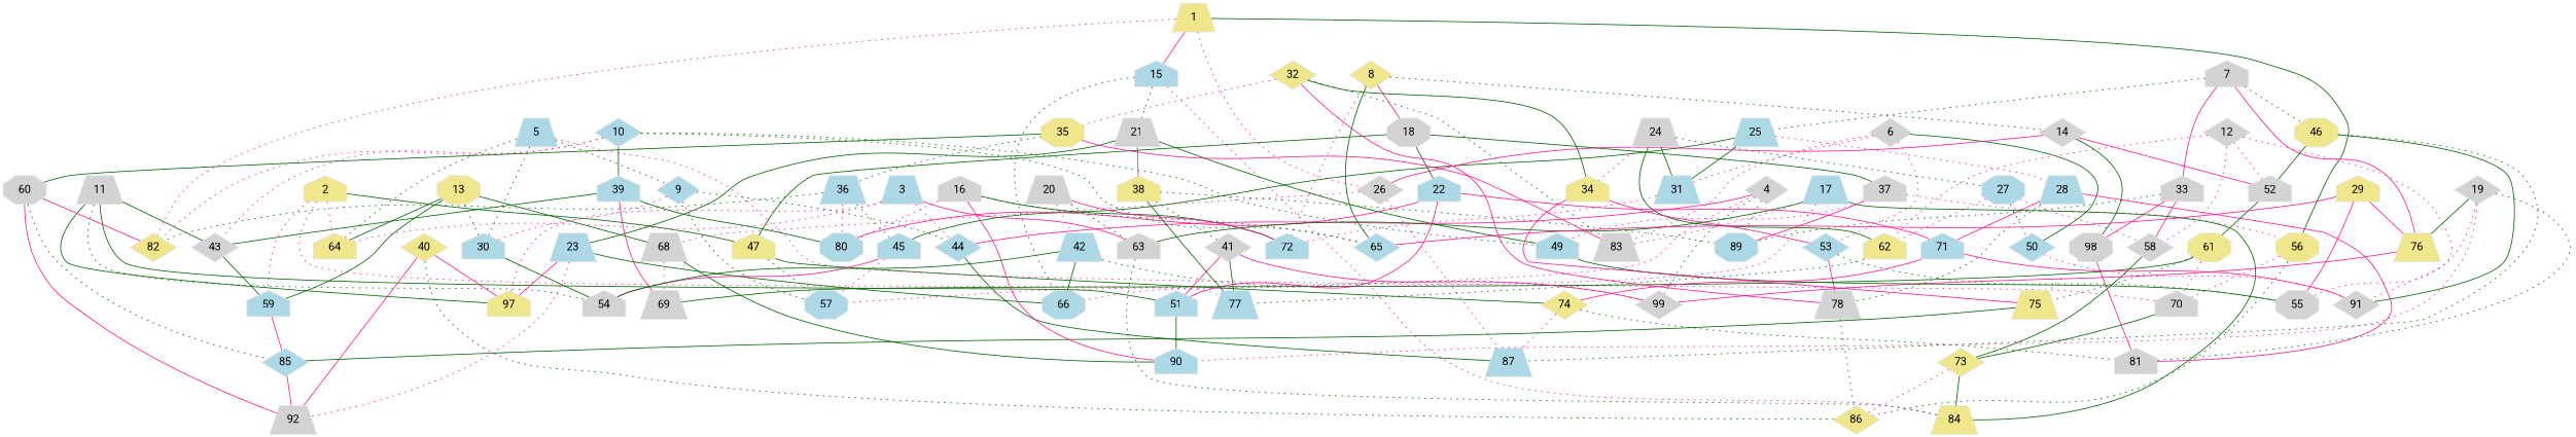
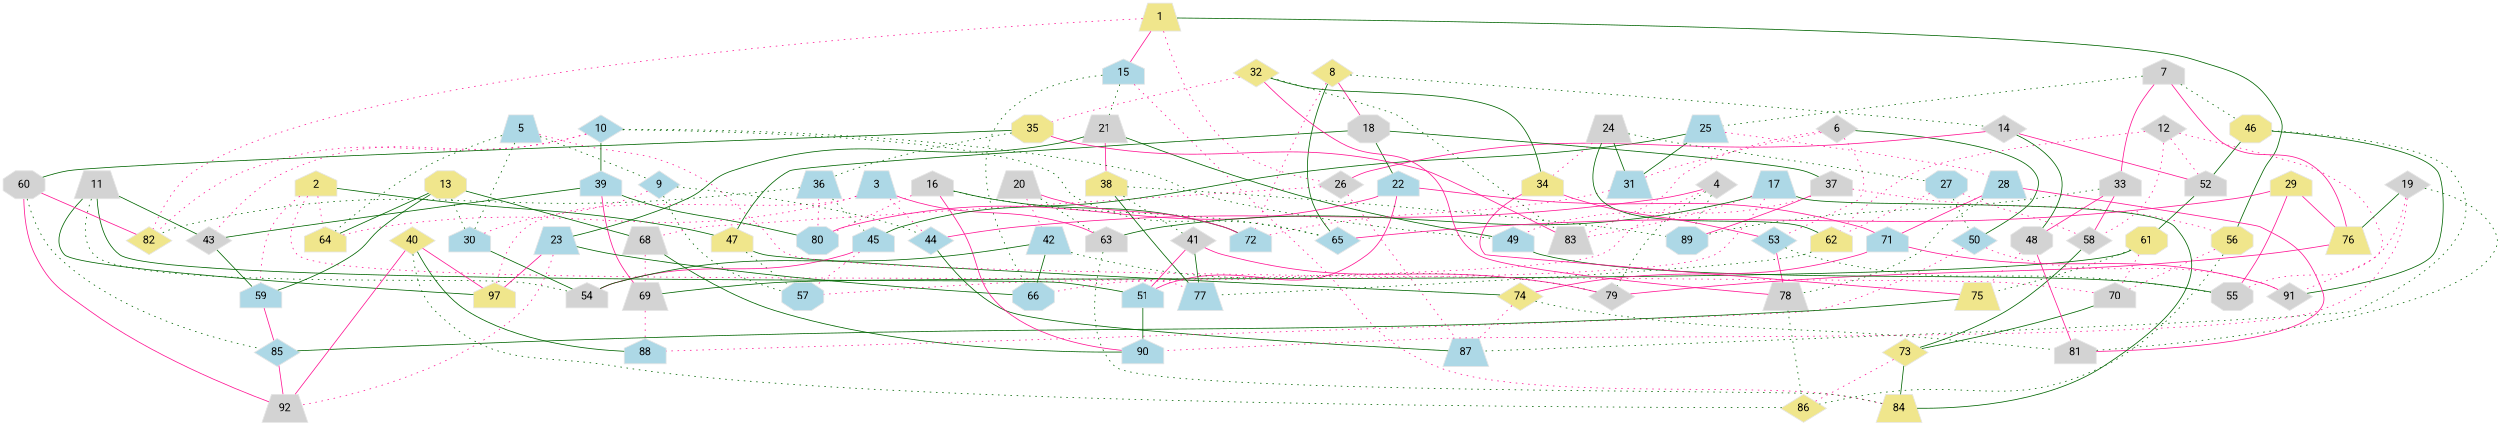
  graph {
    fontname=Roboto
    node [color=gray90 fillcolor=lightblue fontname=Roboto shape=house style=filled]
    edge [color=deeppink fontname=Roboto style=solid]
    1 [fillcolor=khaki shape=trapezium]
    15
    26 [fillcolor=lightgrey shape=diamond]
    56 [fillcolor=khaki shape=octagon]
    82 [fillcolor=khaki shape=diamond]
    21 [fillcolor=lightgrey shape=trapezium]
    66 [shape=octagon]
    84 [fillcolor=khaki shape=trapezium]
    68 [fillcolor=lightgrey shape=trapezium]
    87 [shape=trapezium]
    70 [fillcolor=lightgrey]
    86 [fillcolor=khaki shape=diamond]
    2 [fillcolor=khaki]
    47 [fillcolor=khaki]
    59
    64 [fillcolor=khaki]
    77 [shape=trapezium]
    57 [shape=octagon]
    74 [fillcolor=khaki shape=diamond]
    85 [shape=diamond]
    3 [shape=trapezium]
    44 [shape=diamond]
    63 [fillcolor=lightgrey]
    n24 [fillcolor=khaki label=97]
    4 [fillcolor=lightgrey shape=diamond]
-   79 [fillcolor=lightgrey shape=diamond label=99]
+   79 [fillcolor=lightgrey shape=diamond]
    89 [shape=octagon]
    5 [shape=trapezium]
    9 [shape=diamond]
    30
    54 [fillcolor=lightgrey]
    73 [fillcolor=khaki shape=diamond]
    6 [fillcolor=lightgrey shape=diamond]
    31 [shape=trapezium]
    50 [shape=diamond]
    53 [shape=diamond]
    83 [fillcolor=lightgrey shape=trapezium]
    72
    91 [fillcolor=lightgrey shape=diamond]
+   88
    55 [fillcolor=lightgrey shape=octagon]
    78 [fillcolor=lightgrey shape=trapezium]
    7 [fillcolor=lightgrey]
    25 [shape=trapezium]
    33 [fillcolor=lightgrey]
    46 [fillcolor=khaki shape=octagon]
    76 [fillcolor=khaki shape=trapezium]
    28 [shape=trapezium]
    45
    58 [fillcolor=lightgrey shape=diamond]
-   48 [fillcolor=lightgrey shape=octagon label=98]
+   48 [fillcolor=lightgrey shape=octagon]
    52 [fillcolor=lightgrey]
    8 [fillcolor=khaki shape=diamond]
    14 [fillcolor=lightgrey shape=diamond]
    18 [fillcolor=lightgrey shape=octagon]
    65 [shape=diamond]
    22
    37 [fillcolor=lightgrey]
    10 [shape=diamond]
    43 [fillcolor=lightgrey shape=diamond]
    49
    39
    11 [fillcolor=lightgrey shape=trapezium]
    51
    90
    12 [fillcolor=lightgrey shape=diamond]
    62 [fillcolor=khaki]
    61 [fillcolor=khaki shape=octagon]
    13 [fillcolor=khaki shape=octagon]
    69 [fillcolor=lightgrey shape=trapezium]
    81 [fillcolor=lightgrey]
    75 [fillcolor=khaki shape=trapezium]
    23 [shape=trapezium]
    38 [fillcolor=khaki]
    16 [fillcolor=lightgrey]
    80 [shape=octagon]
    17 [shape=trapezium]
    71
    19 [fillcolor=lightgrey shape=diamond]
    20 [fillcolor=lightgrey shape=trapezium]
    42 [shape=trapezium]
    92 [fillcolor=lightgrey shape=trapezium]
    41 [fillcolor=lightgrey shape=diamond]
    24 [fillcolor=lightgrey shape=trapezium]
    27 [shape=octagon]
    34 [fillcolor=khaki]
    29 [fillcolor=khaki]
    32 [fillcolor=khaki shape=diamond]
    35 [fillcolor=khaki shape=octagon]
    36 [shape=trapezium]
    60 [fillcolor=lightgrey shape=octagon]
    40 [fillcolor=khaki shape=diamond]
    1 -- 15
    1 -- 26 [style=dotted]
    1 -- 56 [color=darkgreen]
    1 -- 82 [style=dotted]
    15 -- 21 [color=darkgreen style=dotted]
    15 -- 66 [color=darkgreen style=dotted]
    15 -- 84 [style=dotted]
    26 -- 68 [style=dotted]
    26 -- 87 [style=dotted]
    56 -- 70 [style=dotted]
    56 -- 86 [color=darkgreen style=dotted]
    21 -- 49 [color=darkgreen]
    21 -- 23 [color=darkgreen]
    21 -- 38
    68 -- 90 [color=darkgreen]
    68 -- 69 [style=dotted]
    70 -- 73 [color=darkgreen]
    2 -- 47 [color=darkgreen]
    2 -- 59 [style=dotted]
    2 -- 64 [style=dotted]
    2 -- 77 [style=dotted]
    47 -- 57 [color=darkgreen style=dotted]
    47 -- 74 [color=darkgreen]
    59 -- 85
    74 -- 87 [style=dotted]
    74 -- 81 [color=darkgreen style=dotted]
    85 -- 92
    3 -- 64 [style=dotted]
    3 -- 44 [style=dotted]
    3 -- 63
    3 -- n24 [style=dotted]
    44 -- 87 [color=darkgreen]
    63 -- 84 [color=darkgreen style=dotted]
    4 -- 57 [style=dotted]
    4 -- 44
    4 -- 79 [color=darkgreen style=dotted]
    4 -- 89 [color=darkgreen style=dotted]
    5 -- 70 [style=dotted]
    5 -- 64 [color=darkgreen style=dotted]
    5 -- 9 [color=darkgreen style=dotted]
    5 -- 30 [color=darkgreen style=dotted]
    9 -- 57 [color=darkgreen style=dotted]
    9 -- 44 [color=darkgreen style=dotted]
    9 -- 30 [style=dotted]
    30 -- 54 [color=darkgreen]
    73 -- 84 [color=darkgreen]
    73 -- 86 [style=dotted]
    6 -- 31 [style=dotted]
    6 -- 50 [color=darkgreen]
    6 -- 53 [style=dotted]
    6 -- 83 [style=dotted]
    31 -- 72 [style=dotted]
    50 -- 91 [style=dotted]
+   50 -- 88 [style=dotted]
    53 -- 55 [color=darkgreen style=dotted]
    53 -- 78
    78 -- 86 [color=darkgreen style=dotted]
    7 -- 25 [color=darkgreen style=dotted]
    7 -- 33
    7 -- 46 [color=darkgreen style=dotted]
    7 -- 76
    25 -- 31 [color=darkgreen]
    25 -- 28 [style=dotted]
    25 -- 45 [color=darkgreen]
    33 -- 89 [color=darkgreen style=dotted]
    33 -- 58
    33 -- 48
    46 -- 87 [color=darkgreen style=dotted]
    46 -- 91 [color=darkgreen]
    46 -- 52 [color=darkgreen]
    76 -- 79
    28 -- 78 [color=darkgreen style=dotted]
    28 -- 81
    28 -- 71
    45 -- 57 [style=dotted]
    45 -- 54
    58 -- 73 [color=darkgreen]
    48 -- 81
    48 -- 75 [style=dotted]
    52 -- 61 [color=darkgreen]
    8 -- 72 [style=dotted]
    8 -- 14 [color=darkgreen style=dotted]
    8 -- 18
    8 -- 65 [color=darkgreen]
    14 -- 26
    14 -- 48 [color=darkgreen]
    14 -- 52
    18 -- 47 [color=darkgreen]
    18 -- 22 [color=darkgreen]
    18 -- 37 [color=darkgreen]
    22 -- 51
    22 -- 80
    22 -- 71
    37 -- 56 [style=dotted]
    37 -- 89
    37 -- 49 [style=dotted]
    10 -- 82 [style=dotted]
    10 -- 65 [color=darkgreen style=dotted]
    10 -- 43 [style=dotted]
    10 -- 49 [color=darkgreen style=dotted]
    10 -- 39 [color=darkgreen]
    43 -- 59 [color=darkgreen]
    49 -- 55 [color=darkgreen]
    39 -- 43 [color=darkgreen]
    39 -- 69
    39 -- 80 [color=darkgreen]
    11 -- n24 [color=darkgreen]
    11 -- 54 [color=darkgreen style=dotted]
    11 -- 43 [color=darkgreen]
    11 -- 51 [color=darkgreen]
    51 -- 90 [color=darkgreen]
    12 -- 91 [style=dotted]
    12 -- 58 [style=dotted]
    12 -- 52 [style=dotted]
    12 -- 62 [style=dotted]
    62 -- 77 [color=darkgreen style=dotted]
    61 -- 70 [style=dotted]
    61 -- 69 [color=darkgreen]
    61 -- 75 [color=darkgreen style=dotted]
    13 -- 68 [color=darkgreen]
    13 -- 59 [color=darkgreen]
    13 -- 64 [color=darkgreen]
    13 -- 30 [color=darkgreen style=dotted]
+   69 -- 88 [style=dotted]
    75 -- 85 [color=darkgreen]
    23 -- 66 [color=darkgreen]
    23 -- n24
    23 -- 92 [style=dotted]
    38 -- 77 [color=darkgreen]
    38 -- 89 [color=darkgreen style=dotted]
    38 -- 41 [color=darkgreen style=dotted]
    16 -- 72 [color=darkgreen]
    16 -- 65 [color=darkgreen style=dotted]
    16 -- 90
    16 -- 80 [style=dotted]
    17 -- 66 [style=dotted]
    17 -- 84 [color=darkgreen]
    17 -- 63 [color=darkgreen]
    17 -- 83 [style=dotted]
    71 -- 74
    71 -- 91
    19 -- 55 [style=dotted]
    19 -- 76 [color=darkgreen]
    19 -- 90 [style=dotted]
    19 -- 81 [color=darkgreen style=dotted]
    20 -- 63 [color=darkgreen style=dotted]
    20 -- 72
    20 -- 42 [style=dotted]
    42 -- 66 [color=darkgreen]
    42 -- 79 [color=darkgreen style=dotted]
    42 -- 54 [color=darkgreen]
    41 -- 77 [color=darkgreen]
    41 -- 79
    41 -- 51
    24 -- 31 [color=darkgreen]
    24 -- 62 [color=darkgreen]
    24 -- 27 [color=darkgreen style=dotted]
    24 -- 34 [style=dotted]
    27 -- 50 [color=darkgreen style=dotted]
    27 -- 58 [style=dotted]
    27 -- 62 [style=dotted]
    34 -- 53
    34 -- 75
    29 -- 55
    29 -- 76
    29 -- 65
    32 -- 83 [color=darkgreen style=dotted]
    32 -- 78
    32 -- 34 [color=darkgreen]
    32 -- 35 [style=dotted]
    35 -- 83
    35 -- 36 [color=darkgreen style=dotted]
    35 -- 60 [color=darkgreen]
    36 -- 82 [color=darkgreen style=dotted]
    36 -- 45 [color=darkgreen style=dotted]
    36 -- 80 [style=dotted]
    60 -- 82
    60 -- 85 [color=darkgreen style=dotted]
    60 -- 92
    40 -- 86 [color=darkgreen style=dotted]
    40 -- n24
+   40 -- 88 [color=darkgreen]
    40 -- 92
  }
